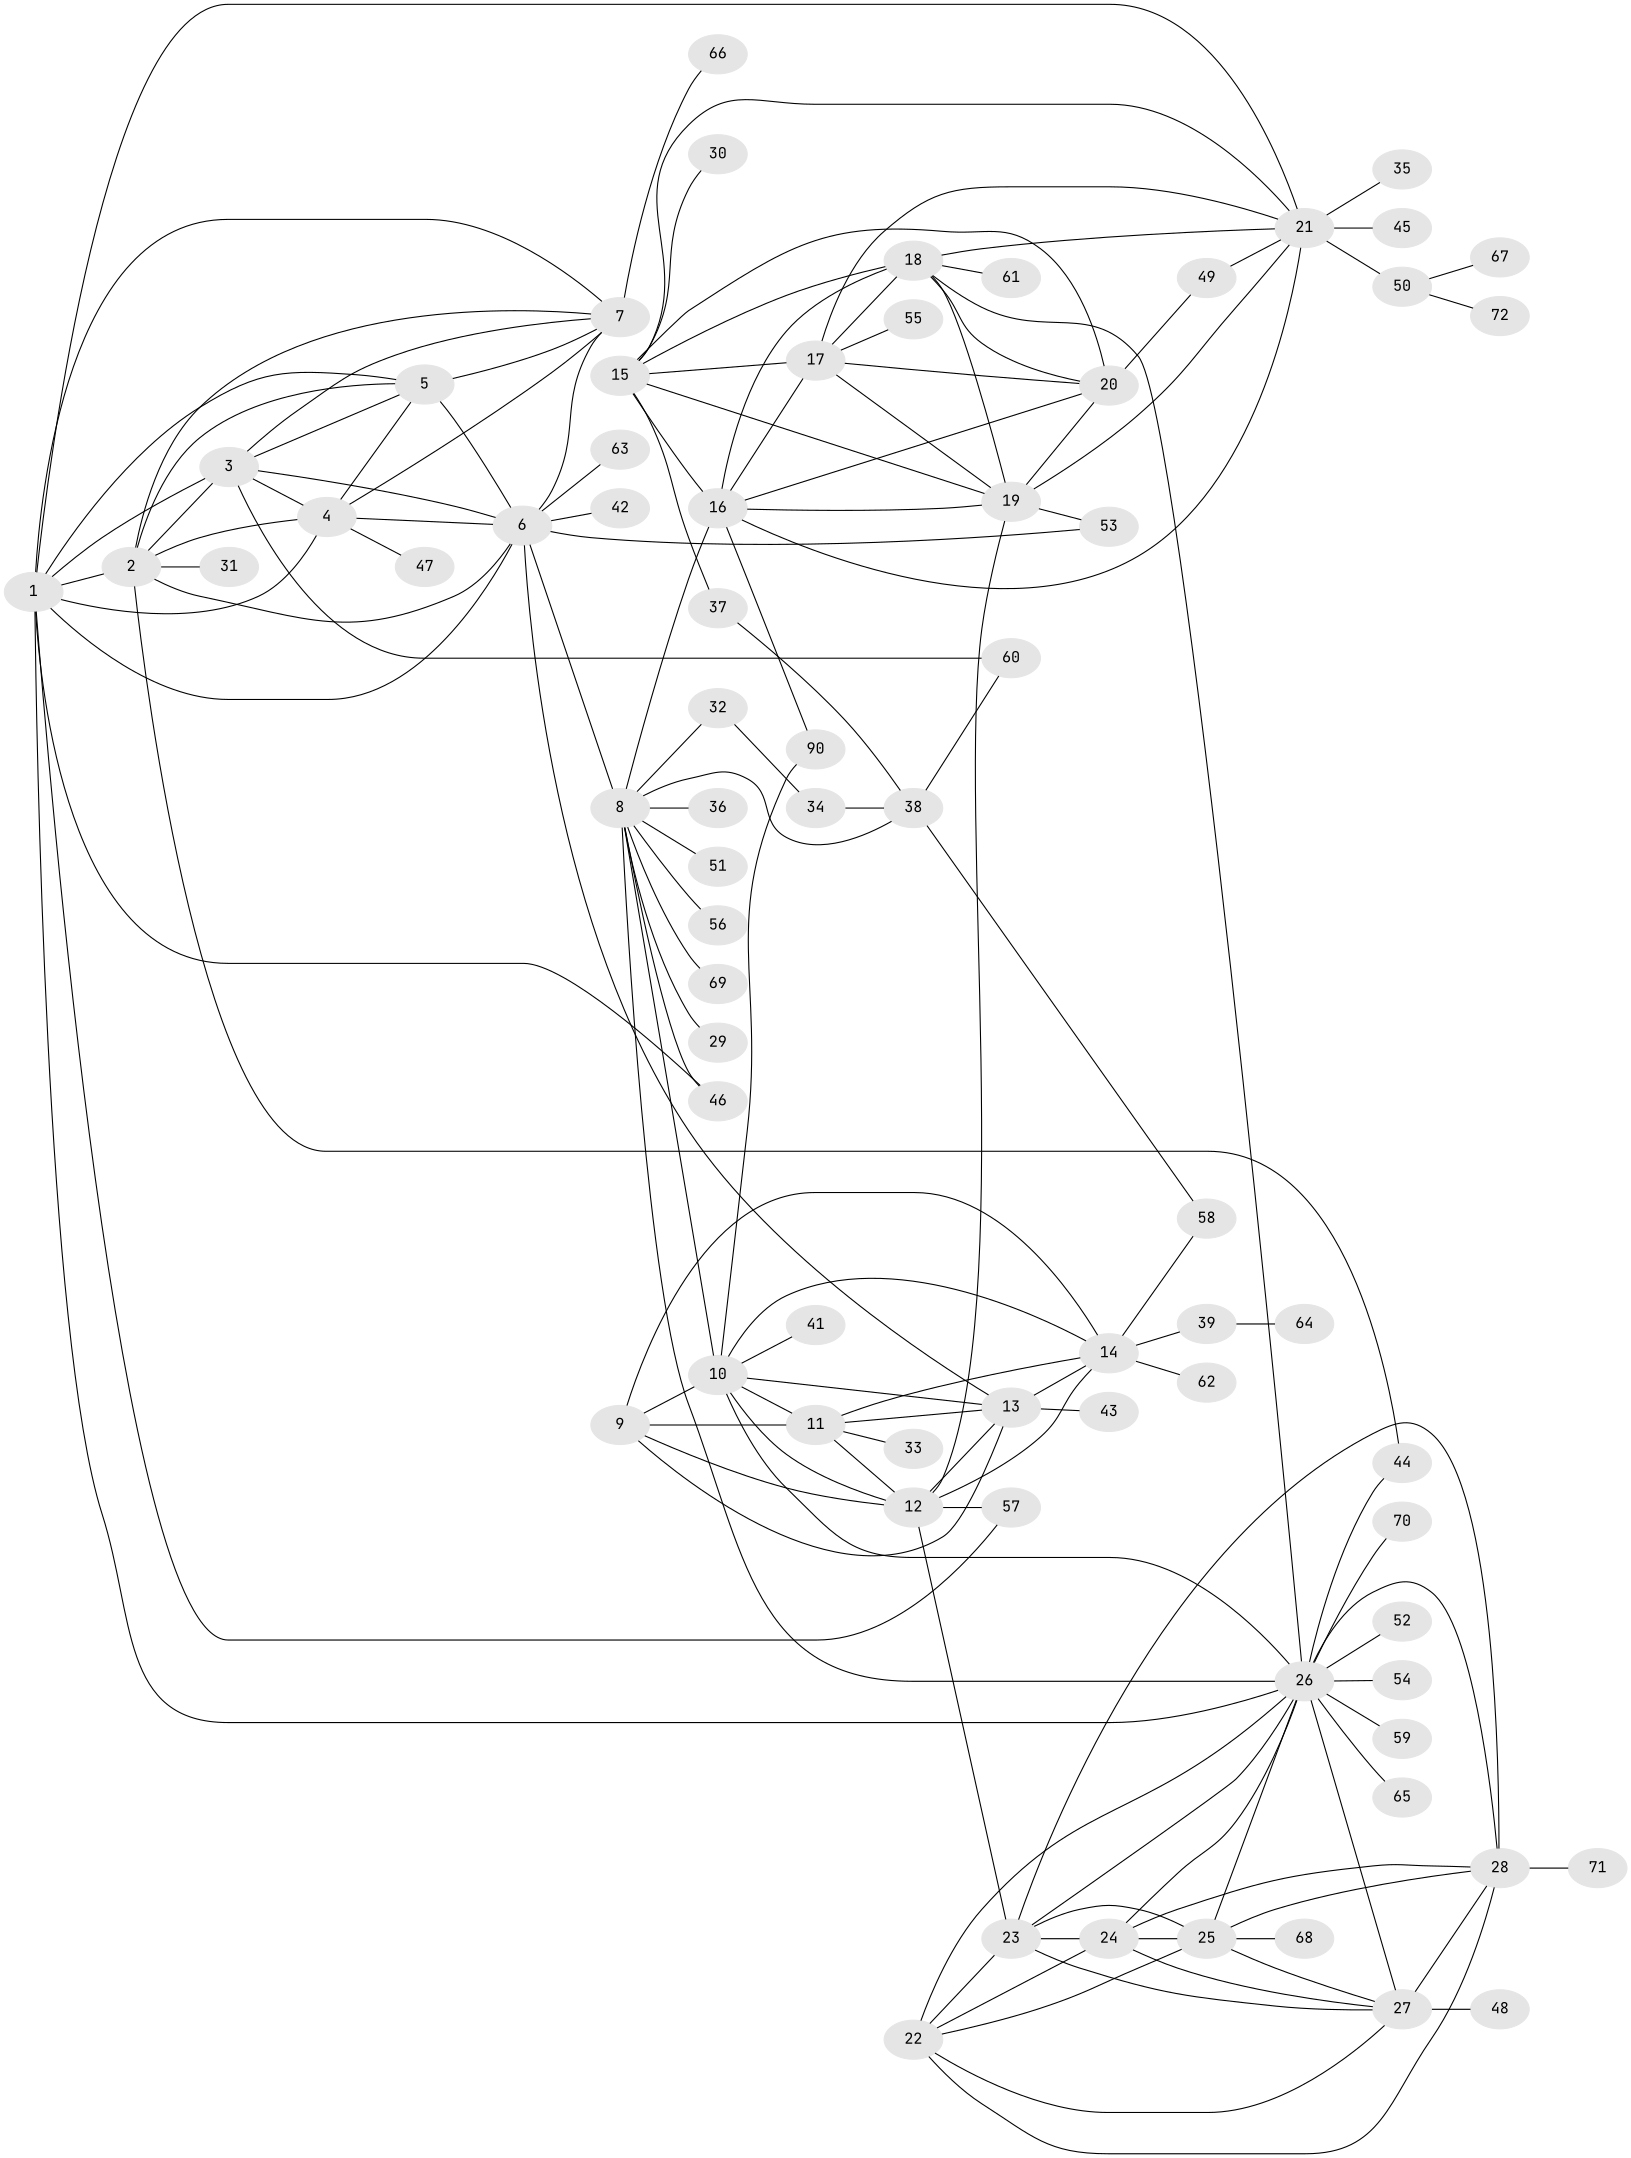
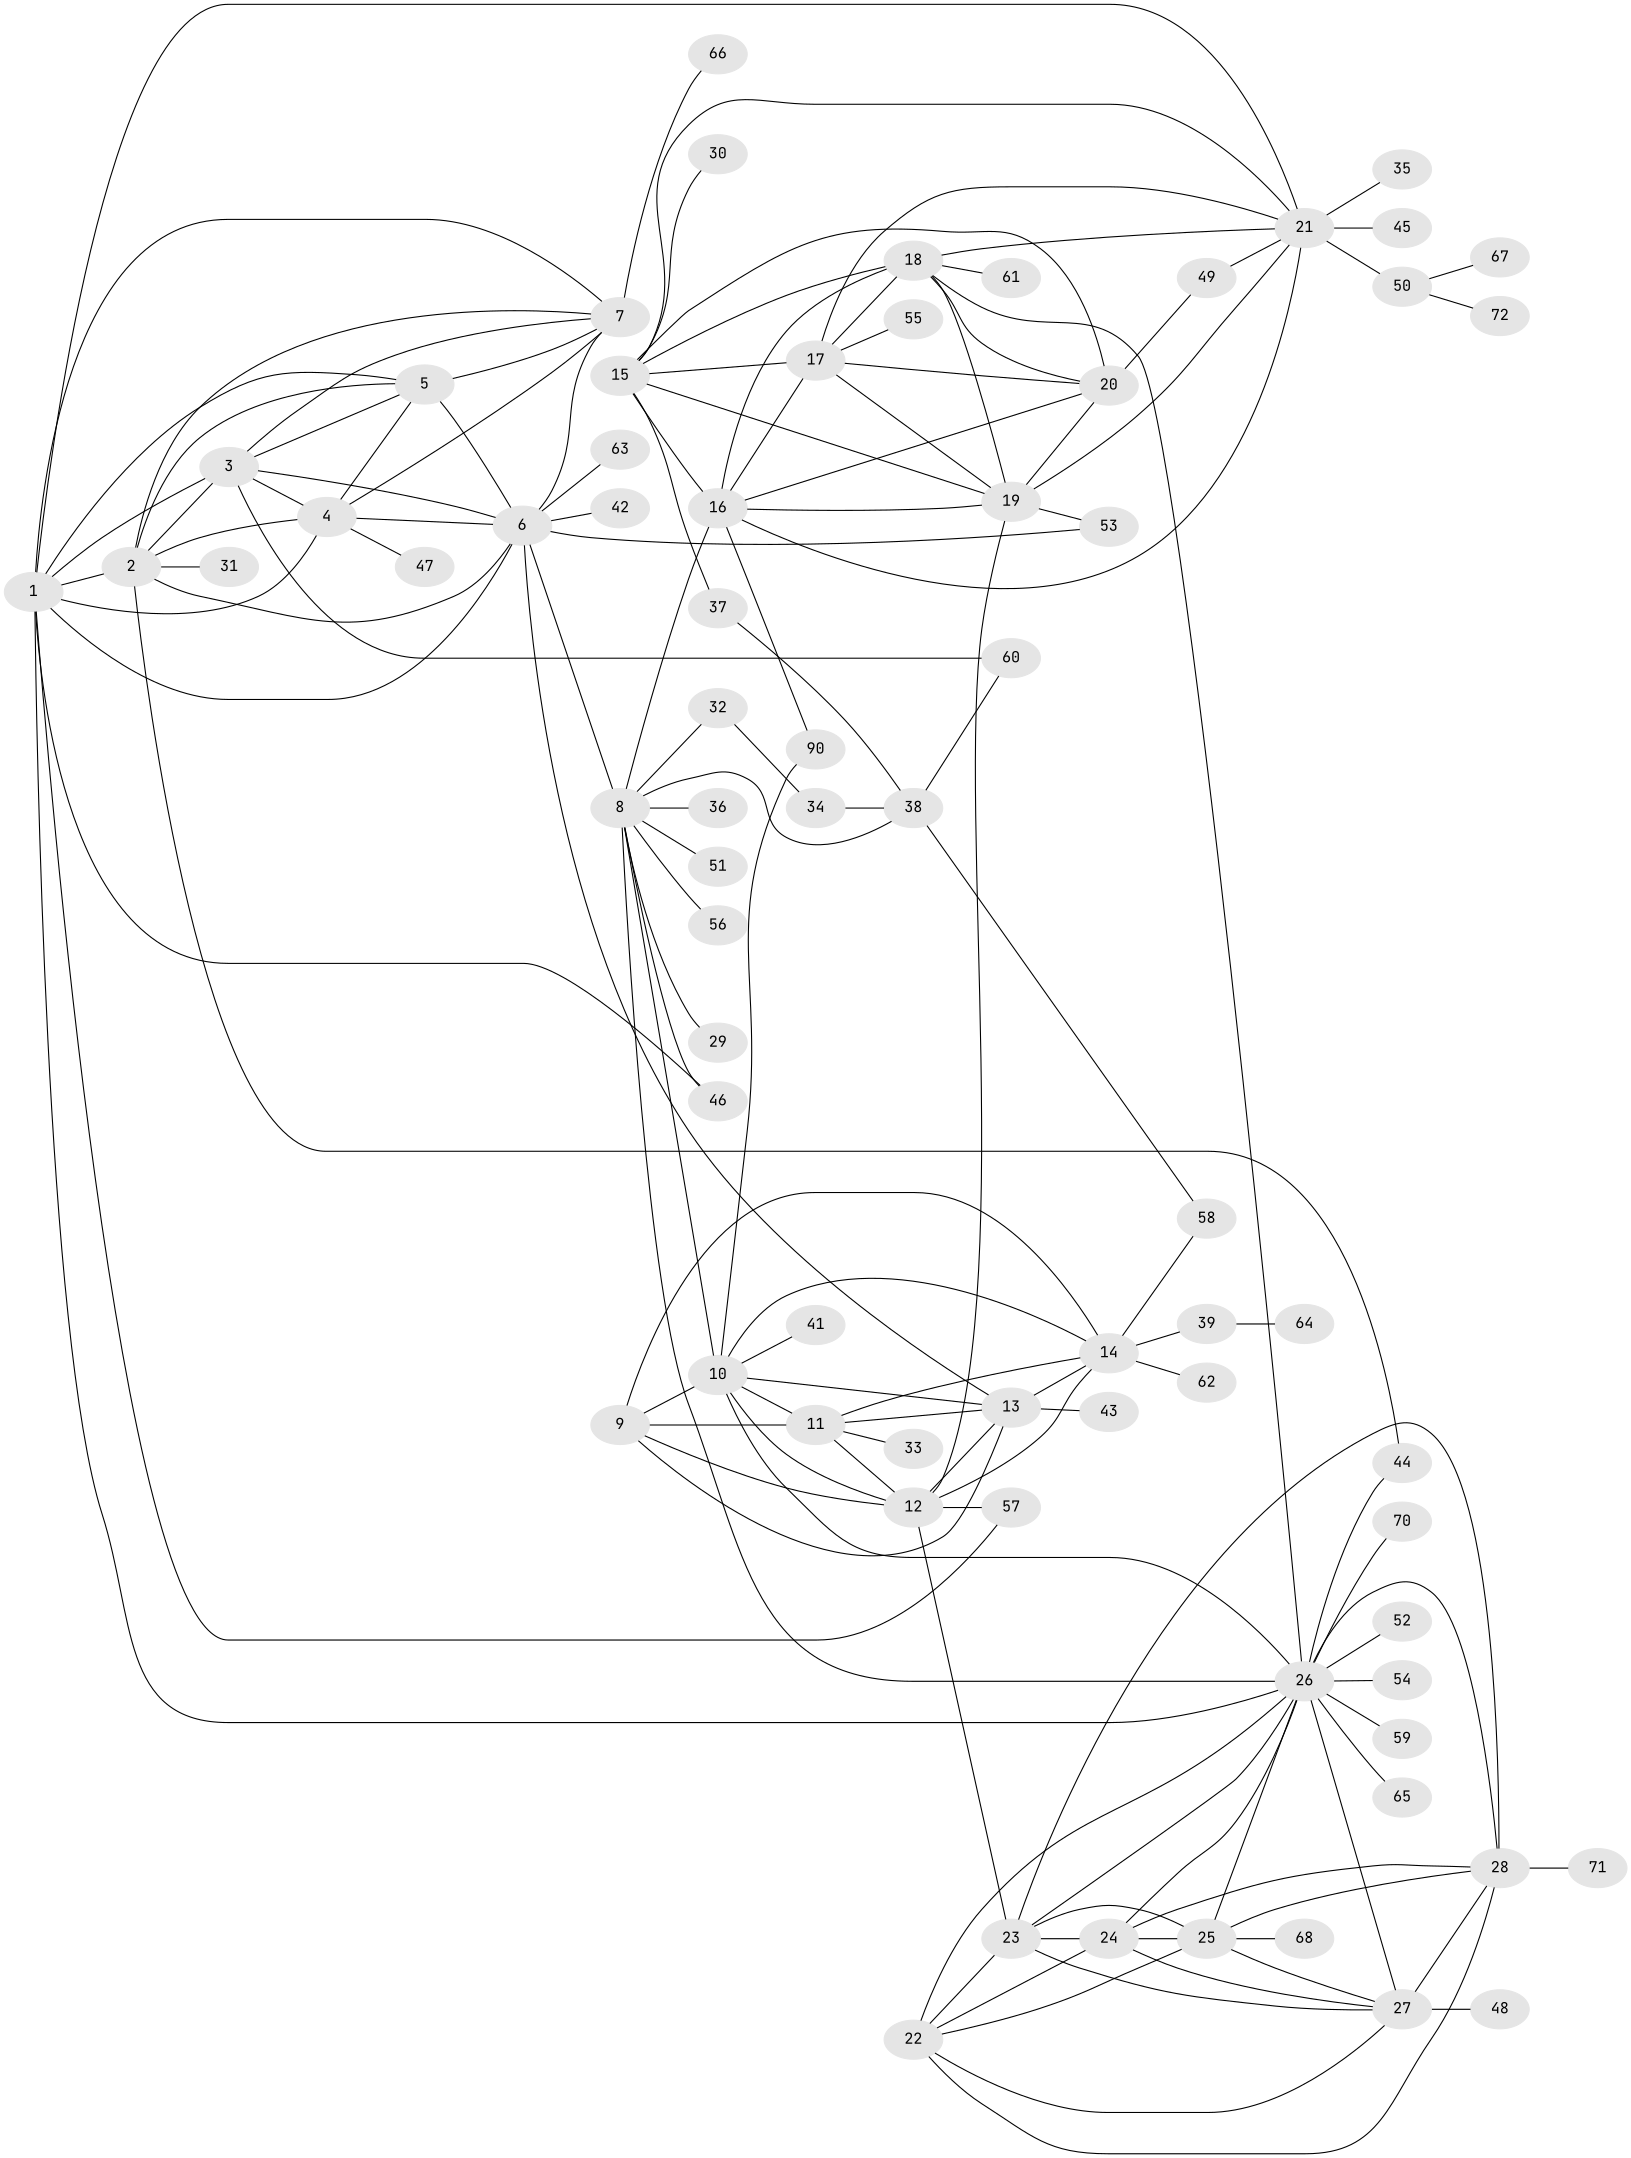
  graph {
    fontname="JetBrains Mono"
    rankdir=LR
    node [color=gray90 fontname="JetBrains Mono" style=filled]
    edge [fontname="JetBrains Mono" weight=1.0]
    1
    2
    3
    4
    5
    6
    7
    21
    26
    46
    57
    31
    44
    60
    47
    8
    13
    42
    53
    63
    66
    35
    45
    50
    27
    28
    52
    54
    59
    65
    70
    10
    16
    29
    32
    36
    38
    51
    56
-   69
    14
    43
    11
    12
    n45 [label=90]
    41
    19
    17
    18
    20
    34
    58
    9
    33
    23
    39
    62
    24
    25
    64
    15
    30
    37
    55
    61
    49
    67
    72
    22
    68
    48
    71
    1 -- 2
    1 -- 3
    1 -- 4
    1 -- 5
    1 -- 6
    1 -- 7
    1 -- 21
    1 -- 26
    1 -- 46
    1 -- 57
    2 -- 3
    2 -- 4
    2 -- 5
    2 -- 6
    2 -- 7
    2 -- 31
    2 -- 44 [weight=4.0]
    3 -- 4
    3 -- 5
    3 -- 6
    3 -- 7
    3 -- 60 [weight=3.0]
    4 -- 5
    4 -- 6
    4 -- 7
    4 -- 47 [weight=2.0]
    5 -- 6
    5 -- 7
    6 -- 7
    6 -- 8
    6 -- 13
    6 -- 42
    6 -- 53
    6 -- 63
    7 -- 66
    21 -- 35
    21 -- 45
    21 -- 50
    26 -- 44 [weight=2.0]
    26 -- 27
    26 -- 28
    26 -- 52
    26 -- 54
    26 -- 59
    26 -- 65
    26 -- 70
    8 -- 26 [weight=2.0]
    8 -- 46
    8 -- 10
    8 -- 16
    8 -- 29
    8 -- 32 [weight=5.0]
    8 -- 36 [weight=4.0]
    8 -- 38
    8 -- 51
    8 -- 56
-   8 -- 69
    13 -- 14
    13 -- 43
    50 -- 67
    50 -- 72
    27 -- 28
    27 -- 48
    28 -- 71
    10 -- 26
    10 -- 13
    10 -- 14
    10 -- 11 [weight=2.0]
    10 -- 12
    10 -- n45
    10 -- 41
    16 -- 21
    16 -- n45 [weight=2.0]
    16 -- 19
    16 -- 17
    16 -- 18
    16 -- 20
    32 -- 34
    38 -- 60
    38 -- 58
    14 -- 58
    14 -- 39
    14 -- 62
    11 -- 13 [weight=2.0]
    11 -- 14 [weight=2.0]
    11 -- 12 [weight=2.0]
    11 -- 33 [weight=4.0]
    12 -- 57 [weight=2.0]
    12 -- 13
    12 -- 14
    12 -- 19
    12 -- 23
    19 -- 21
    19 -- 53
    19 -- 20
    17 -- 21
    17 -- 19
    17 -- 18
    17 -- 20
    17 -- 55 [weight=2.0]
    18 -- 21
    18 -- 26
    18 -- 19
    18 -- 20
    18 -- 61
    20 -- 49
    34 -- 38
    9 -- 13
    9 -- 10
    9 -- 14
    9 -- 11 [weight=3.0]
    9 -- 12
    23 -- 26
    23 -- 27
    23 -- 28
    23 -- 24 [weight=5.0]
    23 -- 25
    39 -- 64
    24 -- 26
    24 -- 27
    24 -- 28
    24 -- 25
    25 -- 26
    25 -- 27
    25 -- 28
    25 -- 68
    15 -- 21
    15 -- 16
    15 -- 19
    15 -- 17
    15 -- 18
    15 -- 20
    15 -- 30
    15 -- 37 [weight=2.0]
    37 -- 38
    49 -- 21
    22 -- 26
    22 -- 27
    22 -- 28
    22 -- 23
    22 -- 24
    22 -- 25
  }
